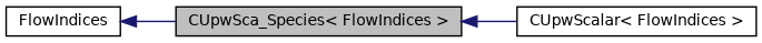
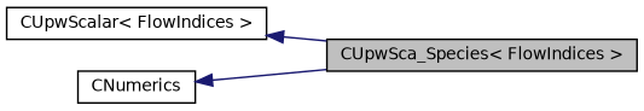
  digraph {
    rankdir=LR
    node [color=black fillcolor=white fontname=Helvetica fontsize=10 shape=record style=filled]
    edge [color=midnightblue dir=back fontname=Helvetica fontsize=10 labelfontname=Helvetica labelfontsize=10 style=solid]
    n1 [fillcolor=grey75 fontcolor=black height=0.2 label="CUpwSca_Species\< FlowIndices \>" width=0.4]
    n2 [height=0.2 label="CUpwScalar\< FlowIndices \>" width=0.4]
-   n3 [height=0.2 label=FlowIndices width=0.4]
-   n1 -> n2
+   n3 [height=0.2 label=CNumerics width=0.4]
+   n2 -> n1
    n3 -> n1
  }
